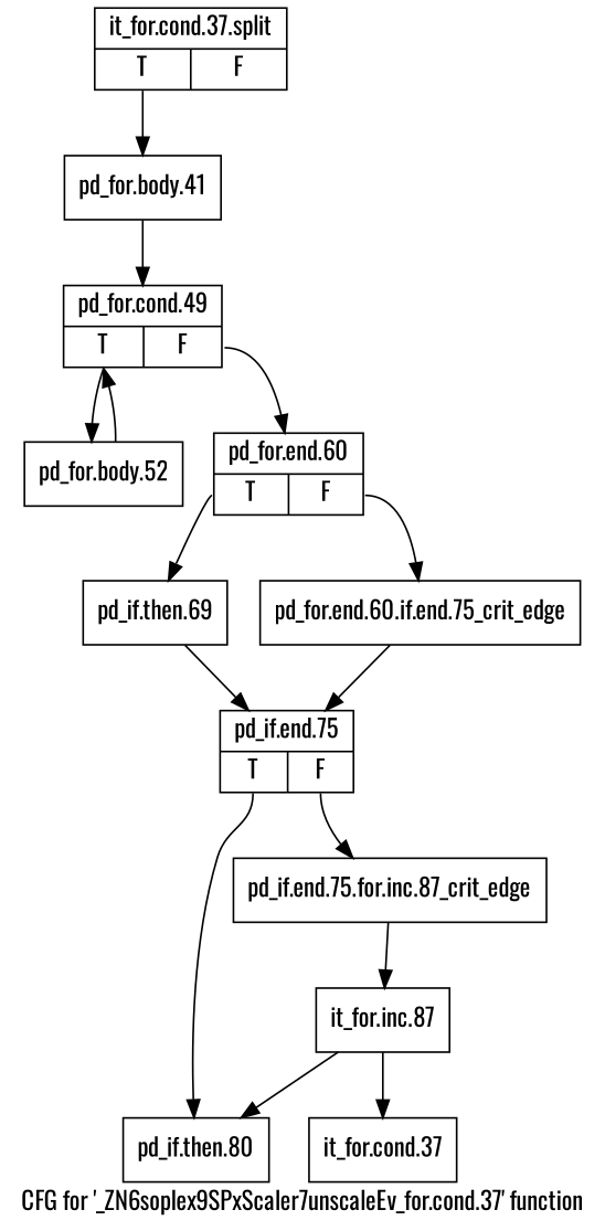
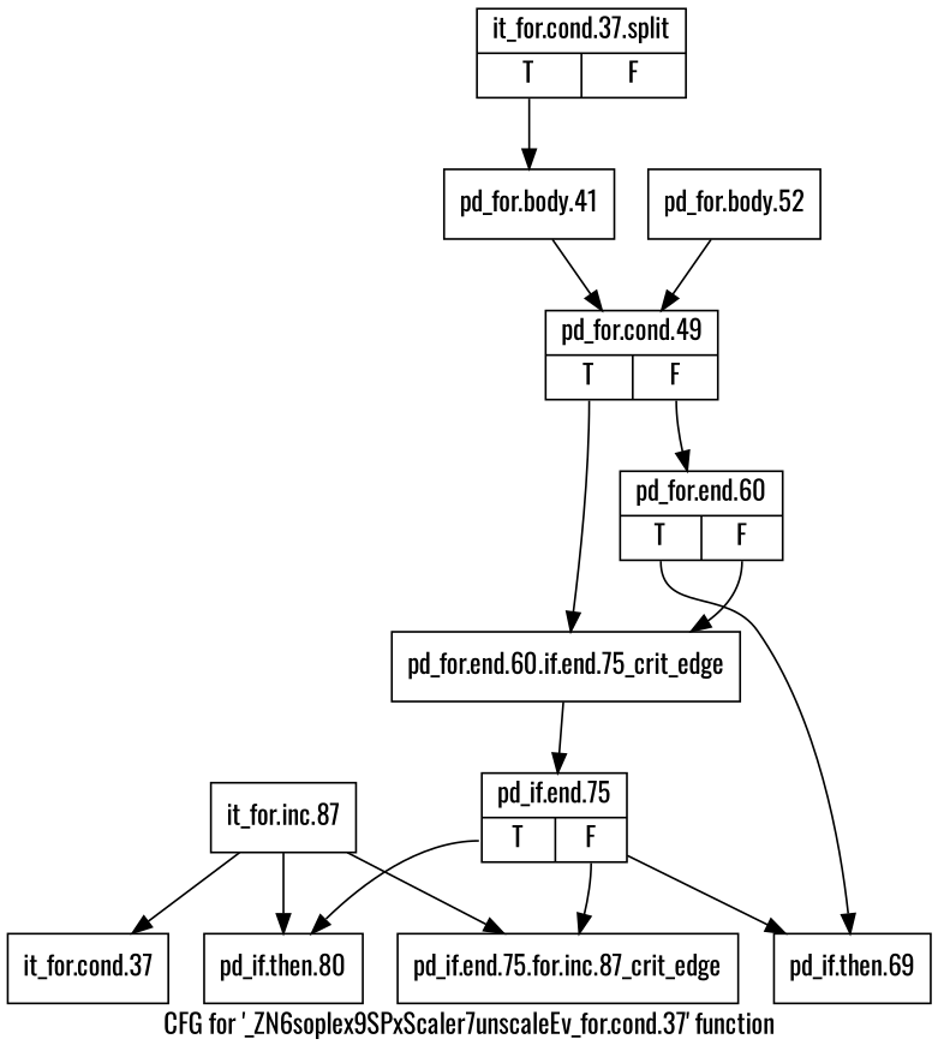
  digraph {
    fontname=Oswald
    label="CFG for '_ZN6soplex9SPxScaler7unscaleEv_for.cond.37' function"
    node [fontname=Oswald shape=record]
    edge [fontname=Oswald]
    n1 [label="{it_for.cond.37}"]
    n2 [label="{it_for.cond.37.split|{<s0>T|<s1>F}}"]
    n3 [label="{pd_for.body.41}"]
    n4 [label="{pd_for.cond.49|{<s0>T|<s1>F}}"]
    n5 [label="{pd_for.body.52}"]
    n6 [label="{pd_for.end.60|{<s0>T|<s1>F}}"]
    n7 [label="{pd_if.then.69}"]
    n8 [label="{pd_for.end.60.if.end.75_crit_edge}"]
    n9 [label="{pd_if.end.75|{<s0>T|<s1>F}}"]
    n10 [label="{pd_if.then.80}"]
    n11 [label="{pd_if.end.75.for.inc.87_crit_edge}"]
    n12 [label="{it_for.inc.87}"]
    n2 -> n3 [tailport=s0]
    n3 -> n4
-   n4 -> n5 [tailport=s0]
+   n4 -> n8 [tailport=s0]
    n4 -> n6 [tailport=s1]
    n5 -> n4
    n6 -> n7 [tailport=s0]
    n6 -> n8 [tailport=s1]
-   n7 -> n9
+   n9 -> n7
    n8 -> n9
    n9 -> n10 [tailport=s0]
    n9 -> n11 [tailport=s1]
-   n11 -> n12
+   n12 -> n11
    n12 -> n1
    n12 -> n10
  }
